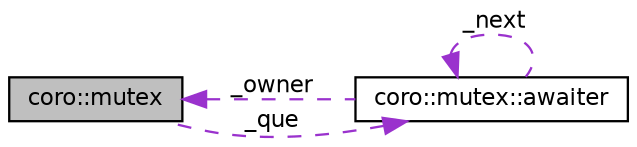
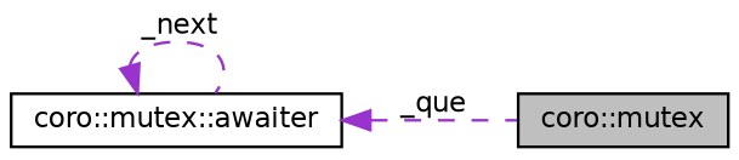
  digraph {
    rankdir=LR
    node [color=black fontname=Helvetica fontsize=10 shape=record style=filled]
    edge [color=darkorchid3 dir=back fontname=Helvetica fontsize=10 labelfontname=Helvetica labelfontsize=10 style=dashed]
    n1 [fillcolor=grey75 fontcolor=black height=0.2 label="coro::mutex" width=0.4]
    n2 [fillcolor=white height=0.2 label="coro::mutex::awaiter" width=0.4]
-   n1 -> n2 [label=" _owner"]
    n2 -> n1 [label=" _que"]
    n2 -> n2 [label=" _next"]
  }
